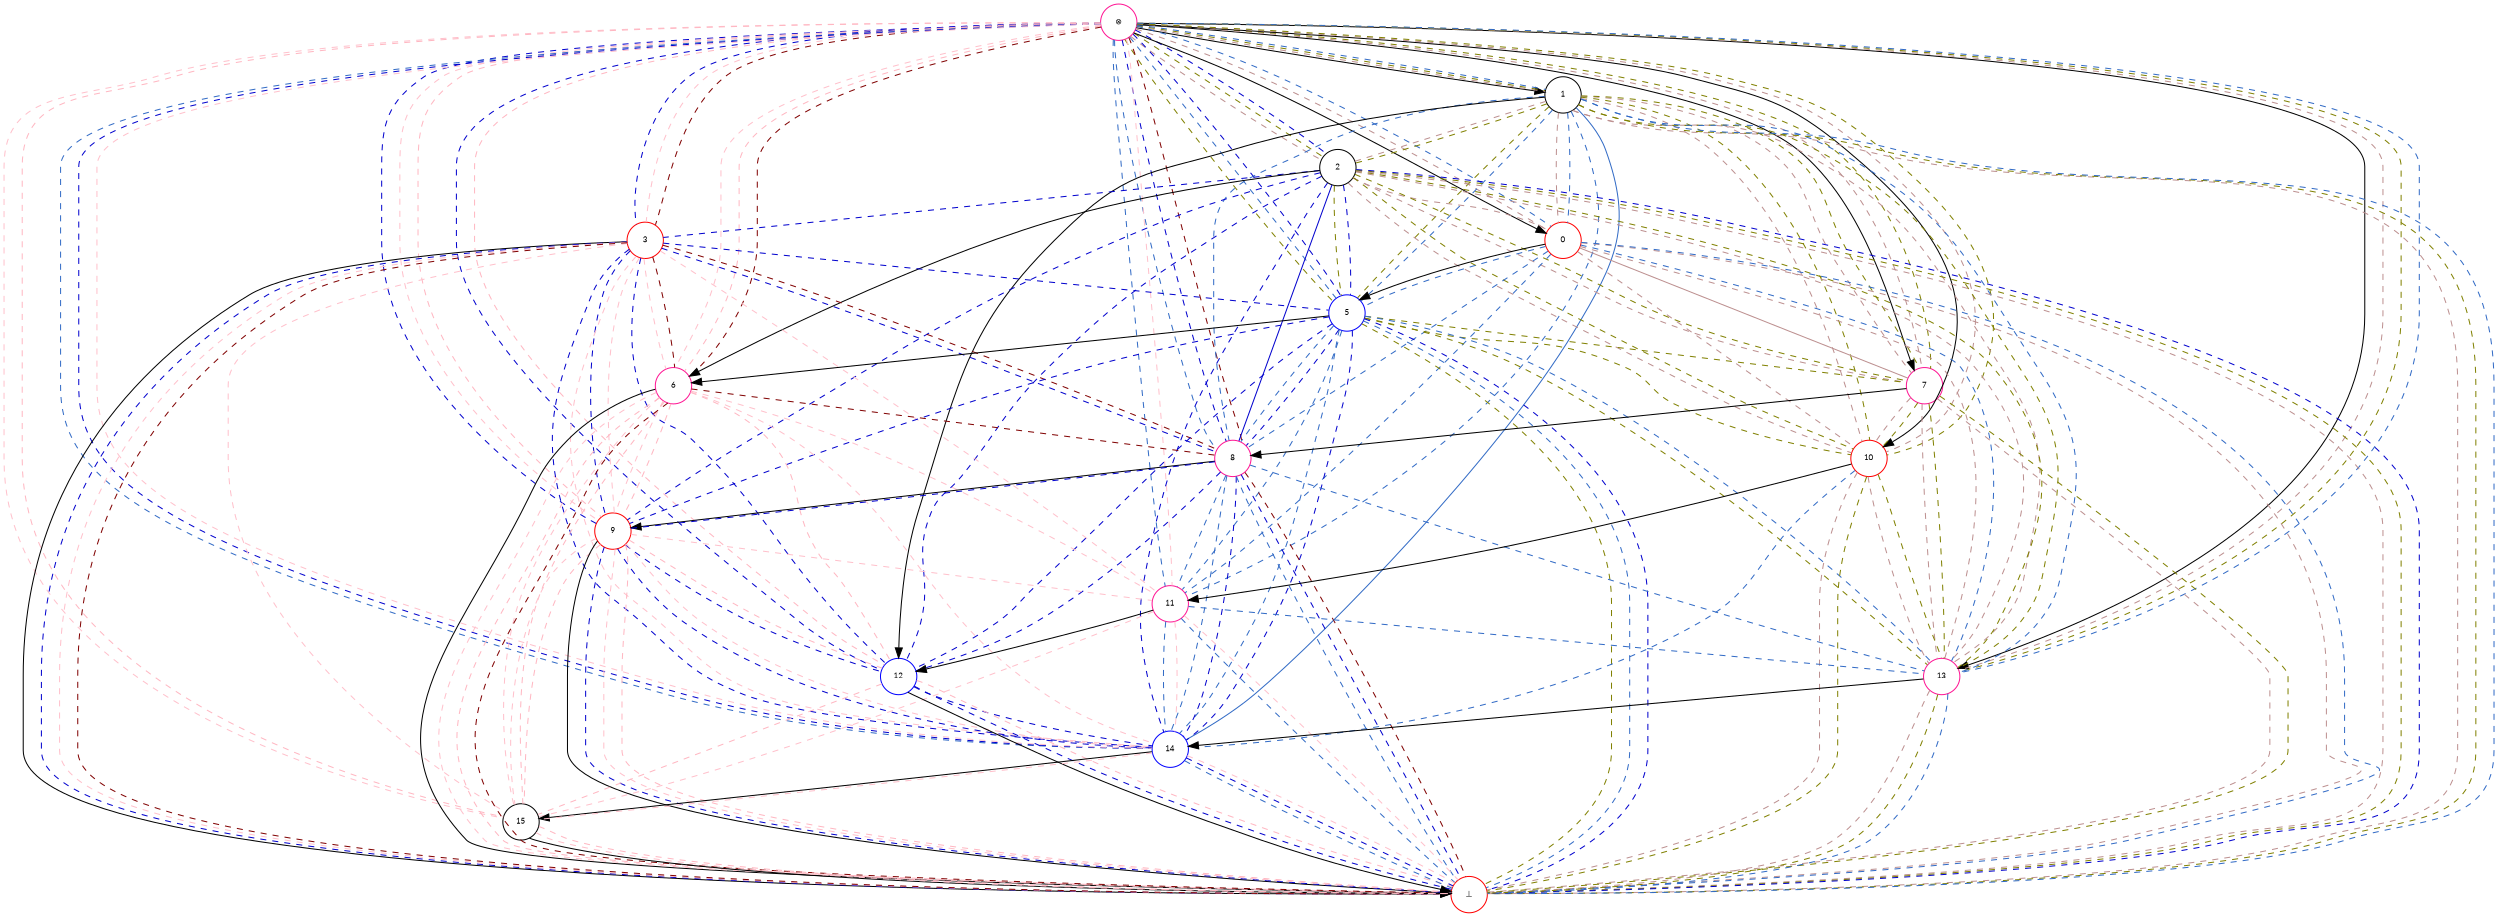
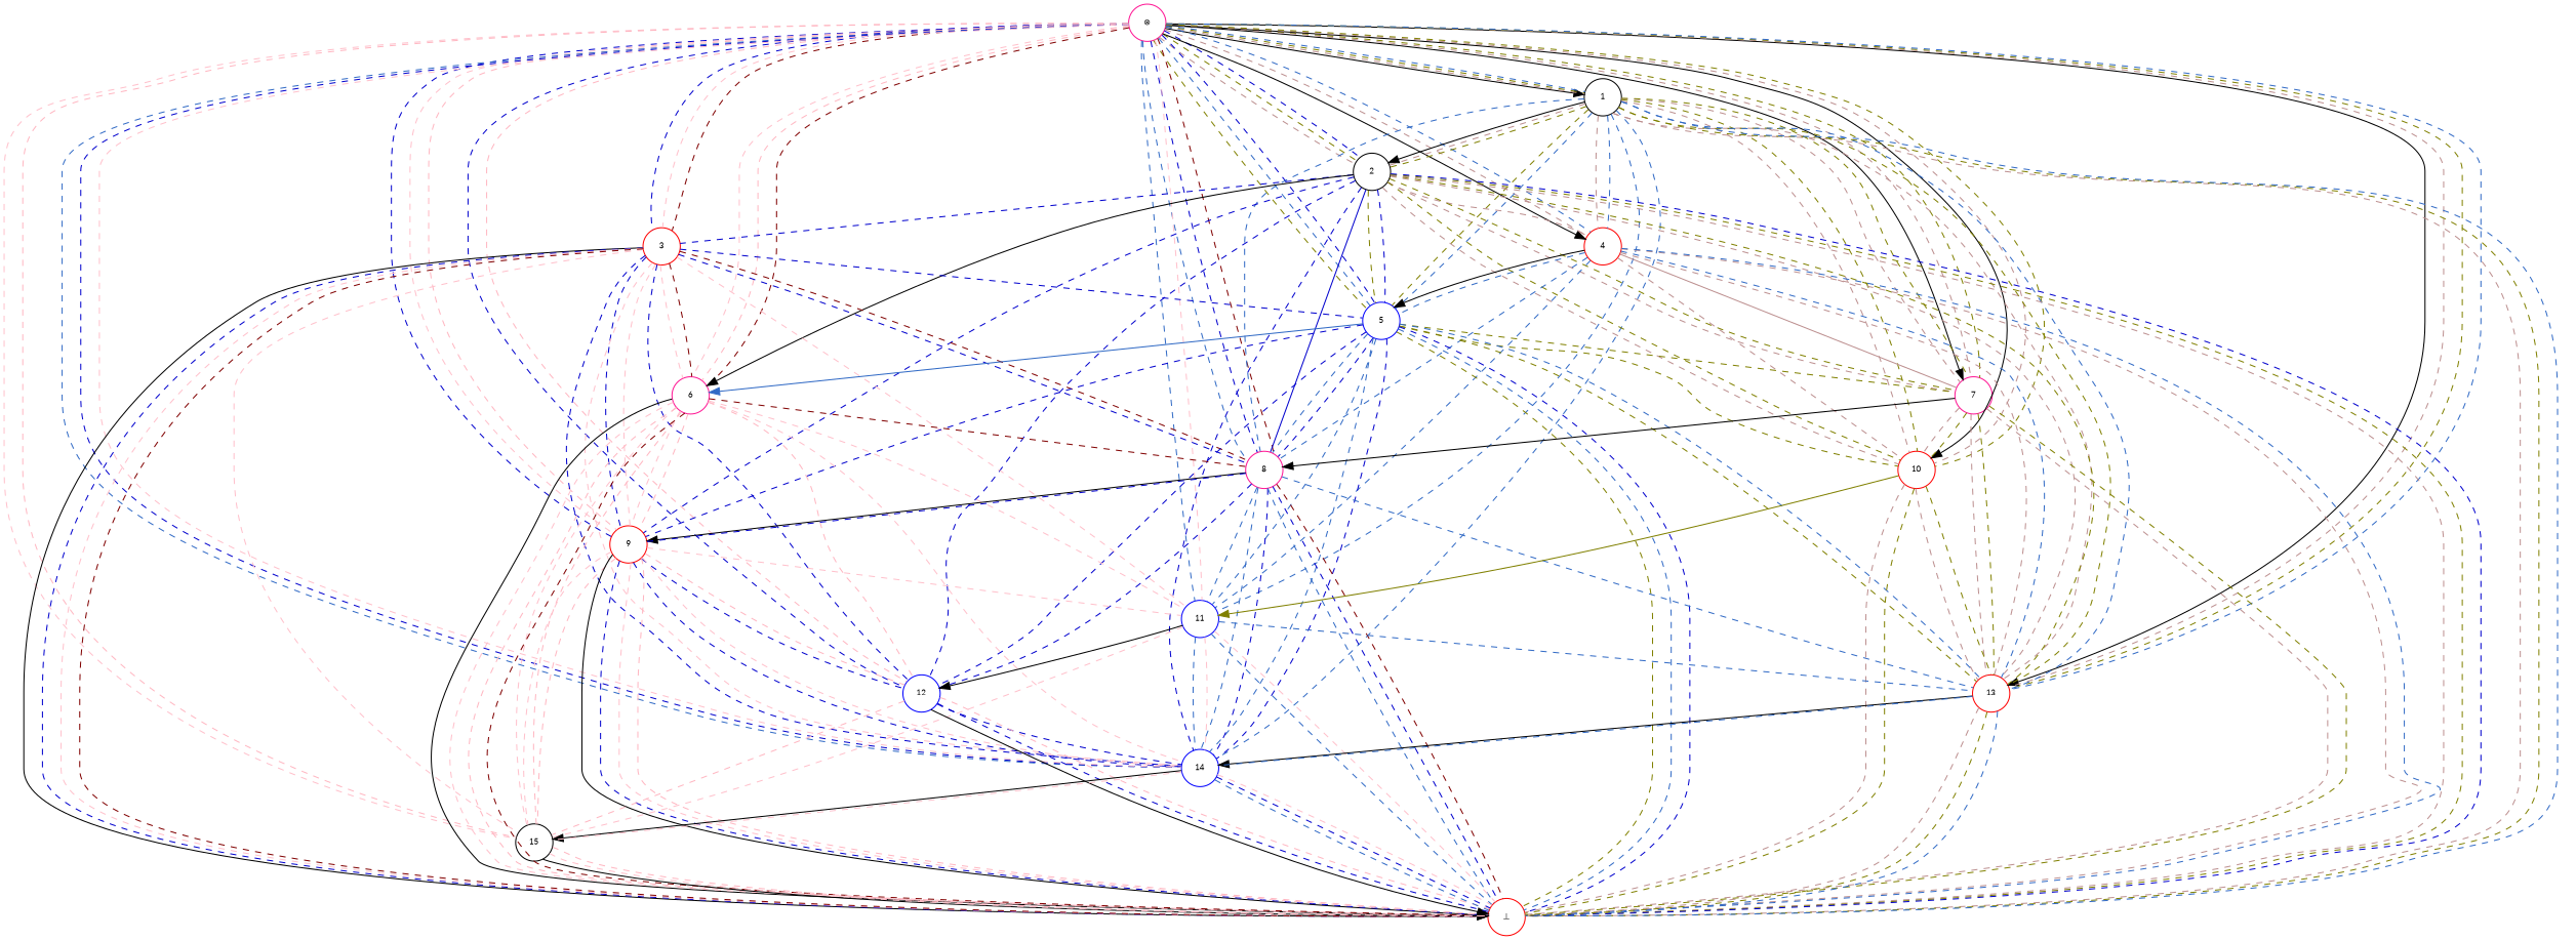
  digraph {
    compound=true
    fontname=Lato
    node [color=deeppink fontname=Lato fontsize=8 shape=circle]
    edge [arrowhead=none arrowtail=none fontname=Lato fontsize=3 color="#0000CDFF" style=dashed]
    n1 [label="⊗"]
    n2 [color=black label=1]
    n3 [color=black label=2]
    n4 [color=red label=3]
-   n5 [color=red label=0]
+   n5 [color=red label=4]
    n6 [color=blue label=5]
    n7 [label=6]
    n8 [label=7]
    n9 [label=8]
    n10 [color=red label=9]
    n11 [color=red label=10]
-   n12 [label=11]
+   n12 [color=blue label=11]
    n13 [color=blue label=12]
-   n14 [label=13]
+   n14 [color=red label=13]
    n15 [color=blue label=14]
    n16 [color=black label=15]
    n17 [color=red label="⊥"]
    n1 -> n2 [arrowhead=normal color="" style=""]
    n1 -> n2 [color="#BC8F8FFF"]
    n1 -> n2 [color="#808000FF"]
    n1 -> n2 [color="#316AC5FF"]
    n1 -> n3 [color="#BC8F8FFF"]
    n1 -> n3 [color="#808000FF"]
    n1 -> n3
    n1 -> n4
    n1 -> n4 [color="#FFC0CBFF"]
    n1 -> n4 [color="#800000FF"]
    n1 -> n5 [arrowhead=normal color="" style=""]
    n1 -> n5 [color="#BC8F8FFF"]
    n1 -> n5 [color="#316AC5FF"]
    n1 -> n6 [color="#808000FF"]
    n1 -> n6 [color="#316AC5FF"]
    n1 -> n6
    n1 -> n7 [color="#FFC0CBFF"]
    n1 -> n7 [color="#FFB6C1FF"]
    n1 -> n7 [color="#800000FF"]
    n1 -> n8 [arrowhead=normal color="" style=""]
    n1 -> n8 [color="#BC8F8FFF"]
    n1 -> n8 [color="#808000FF"]
    n1 -> n9 [color="#316AC5FF"]
    n1 -> n9
    n1 -> n9 [color="#800000FF"]
    n1 -> n10
    n1 -> n10 [color="#FFC0CBFF"]
    n1 -> n10 [color="#FFB6C1FF"]
    n1 -> n11 [arrowhead=normal color="" style=""]
    n1 -> n11 [color="#BC8F8FFF"]
    n1 -> n11 [color="#808000FF"]
    n1 -> n12 [color="#316AC5FF"]
    n1 -> n12 [color="#FFC0CBFF"]
    n1 -> n13
    n1 -> n13 [color="#FFB6C1FF"]
    n1 -> n14 [arrowhead=normal color="" style=""]
    n1 -> n14 [color="#BC8F8FFF"]
    n1 -> n14 [color="#808000FF"]
    n1 -> n14 [color="#316AC5FF"]
    n1 -> n15 [color="#316AC5FF"]
    n1 -> n15
    n1 -> n15 [color="#FFC0CBFF"]
    n1 -> n16 [color="#FFC0CBFF"]
    n1 -> n16 [color="#FFB6C1FF"]
-   n2 -> n13 [arrowhead=normal color="" style=""]
+   n2 -> n3 [arrowhead=normal color="" style=""]
    n2 -> n3 [color="#BC8F8FFF"]
    n2 -> n3 [color="#808000FF"]
    n2 -> n5 [color="#BC8F8FFF"]
    n2 -> n5 [color="#316AC5FF"]
    n2 -> n6 [color="#808000FF"]
    n2 -> n6 [color="#316AC5FF"]
    n2 -> n8 [color="#BC8F8FFF"]
    n2 -> n8 [color="#808000FF"]
    n2 -> n9 [color="#316AC5FF"]
    n2 -> n11 [color="#BC8F8FFF"]
    n2 -> n11 [color="#808000FF"]
    n2 -> n12 [color="#316AC5FF"]
    n2 -> n14 [color="#BC8F8FFF"]
    n2 -> n14 [color="#808000FF"]
    n2 -> n14 [color="#316AC5FF"]
-   n2 -> n15 [color="#316AC5FF" style=solid]
+   n2 -> n15 [color="#316AC5FF"]
    n2 -> n17 [color="#BC8F8FFF"]
    n2 -> n17 [color="#808000FF"]
    n2 -> n17 [color="#316AC5FF"]
    n3 -> n4
    n3 -> n5 [color="#BC8F8FFF"]
    n3 -> n6 [color="#808000FF"]
    n3 -> n6
    n3 -> n7 [arrowhead=normal color="" style=""]
    n3 -> n8 [color="#BC8F8FFF"]
    n3 -> n8 [color="#808000FF"]
    n3 -> n9 [style=solid]
    n3 -> n10
    n3 -> n11 [color="#BC8F8FFF"]
    n3 -> n11 [color="#808000FF"]
    n3 -> n13
    n3 -> n14 [color="#BC8F8FFF"]
    n3 -> n14 [color="#808000FF"]
    n3 -> n15
    n3 -> n17 [color="#BC8F8FFF"]
    n3 -> n17 [color="#808000FF"]
    n3 -> n17
    n4 -> n6
    n4 -> n7 [color="#FFC0CBFF"]
    n4 -> n7 [color="#800000FF"]
    n4 -> n9
    n4 -> n9 [color="#800000FF"]
    n4 -> n10
    n4 -> n10 [color="#FFC0CBFF"]
    n4 -> n12 [color="#FFC0CBFF"]
    n4 -> n13
    n4 -> n15
    n4 -> n15 [color="#FFC0CBFF"]
    n4 -> n16 [color="#FFC0CBFF"]
    n4 -> n17 [arrowhead=normal color="" style=""]
    n4 -> n17
    n4 -> n17 [color="#FFC0CBFF"]
    n4 -> n17 [color="#800000FF"]
    n5 -> n6 [arrowhead=normal color="" style=""]
    n5 -> n6 [color="#316AC5FF"]
    n5 -> n8 [color="#BC8F8FFF" style=solid]
    n5 -> n9 [color="#316AC5FF"]
    n5 -> n11 [color="#BC8F8FFF"]
    n5 -> n12 [color="#316AC5FF"]
    n5 -> n14 [color="#BC8F8FFF"]
    n5 -> n14 [color="#316AC5FF"]
    n5 -> n17 [color="#BC8F8FFF"]
    n5 -> n17 [color="#316AC5FF"]
-   n6 -> n7 [arrowhead=normal color="" style=""]
+   n6 -> n7 [arrowhead=normal color="#316AC5FF" style=""]
    n6 -> n8 [color="#808000FF"]
    n6 -> n9 [color="#316AC5FF"]
    n6 -> n9
    n6 -> n10
    n6 -> n11 [color="#808000FF"]
    n6 -> n12 [color="#316AC5FF"]
    n6 -> n13
    n6 -> n14 [color="#808000FF"]
    n6 -> n14 [color="#316AC5FF"]
    n6 -> n15 [color="#316AC5FF"]
    n6 -> n15
    n6 -> n17 [color="#808000FF"]
    n6 -> n17 [color="#316AC5FF"]
    n6 -> n17
    n7 -> n9 [color="#800000FF"]
    n7 -> n10 [color="#FFC0CBFF"]
    n7 -> n10 [color="#FFB6C1FF"]
    n7 -> n12 [color="#FFC0CBFF"]
    n7 -> n13 [color="#FFB6C1FF"]
    n7 -> n15 [color="#FFC0CBFF"]
    n7 -> n16 [color="#FFC0CBFF"]
    n7 -> n16 [color="#FFB6C1FF"]
    n7 -> n17 [arrowhead=normal color="" style=""]
    n7 -> n17 [color="#FFC0CBFF"]
    n7 -> n17 [color="#FFB6C1FF"]
    n7 -> n17 [color="#800000FF"]
    n8 -> n9 [arrowhead=normal color="" style=""]
    n8 -> n11 [color="#BC8F8FFF"]
    n8 -> n11 [color="#808000FF"]
    n8 -> n14 [color="#BC8F8FFF"]
    n8 -> n14 [color="#808000FF"]
    n8 -> n17 [color="#BC8F8FFF"]
    n8 -> n17 [color="#808000FF"]
    n9 -> n10 [arrowhead=normal color="" style=""]
    n9 -> n10
    n9 -> n12 [color="#316AC5FF"]
    n9 -> n13
    n9 -> n14 [color="#316AC5FF"]
    n9 -> n15 [color="#316AC5FF"]
    n9 -> n15
    n9 -> n17 [color="#316AC5FF"]
    n9 -> n17
    n9 -> n17 [color="#800000FF"]
    n10 -> n12 [color="#FFC0CBFF"]
    n10 -> n13
    n10 -> n13 [color="#FFB6C1FF"]
    n10 -> n15
    n10 -> n15 [color="#FFC0CBFF"]
    n10 -> n16 [color="#FFC0CBFF"]
    n10 -> n16 [color="#FFB6C1FF"]
    n10 -> n17 [arrowhead=normal color="" style=""]
    n10 -> n17
    n10 -> n17 [color="#FFC0CBFF"]
    n10 -> n17 [color="#FFB6C1FF"]
-   n11 -> n12 [arrowhead=normal color="" style=""]
+   n11 -> n12 [arrowhead=normal color="#808000FF" style=""]
    n11 -> n14 [color="#BC8F8FFF"]
    n11 -> n14 [color="#808000FF"]
    n11 -> n17 [color="#BC8F8FFF"]
    n11 -> n17 [color="#808000FF"]
    n12 -> n13 [arrowhead=normal color="" style=""]
    n12 -> n14 [color="#316AC5FF"]
    n12 -> n15 [color="#316AC5FF"]
    n12 -> n15 [color="#FFC0CBFF"]
    n12 -> n16 [color="#FFC0CBFF"]
    n12 -> n17 [color="#316AC5FF"]
    n12 -> n17 [color="#FFC0CBFF"]
    n13 -> n15
    n13 -> n16 [color="#FFB6C1FF"]
    n13 -> n17 [arrowhead=normal color="" style=""]
    n13 -> n17
    n13 -> n17 [color="#FFB6C1FF"]
    n14 -> n15 [arrowhead=normal color="" style=""]
-   n11 -> n15 [color="#316AC5FF"]
+   n14 -> n15 [color="#316AC5FF"]
    n14 -> n17 [color="#BC8F8FFF"]
    n14 -> n17 [color="#808000FF"]
    n14 -> n17 [color="#316AC5FF"]
    n15 -> n16 [arrowhead=normal color="" style=""]
    n15 -> n16 [color="#FFC0CBFF"]
    n15 -> n17 [color="#316AC5FF"]
    n15 -> n17
    n15 -> n17 [color="#FFC0CBFF"]
    n16 -> n17 [arrowhead=normal color="" style=""]
    n16 -> n17 [color="#FFC0CBFF"]
    n16 -> n17 [color="#FFB6C1FF"]
  }
